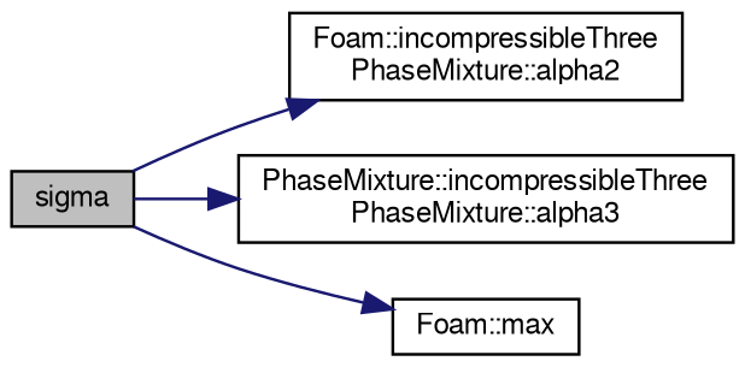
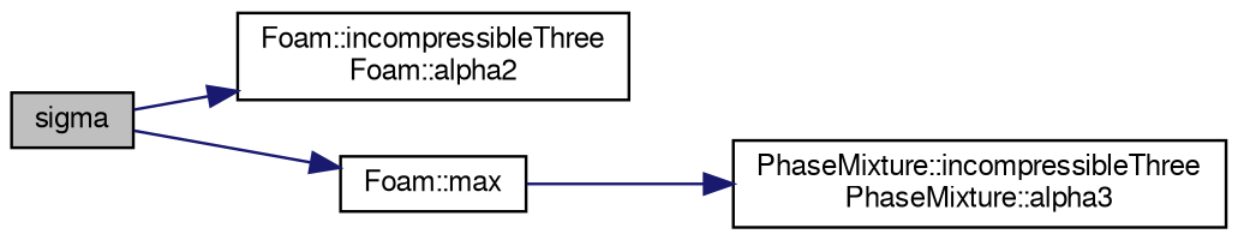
  digraph {
    rankdir=LR
    node [color=black fontname=FreeSans fontsize=10 shape=record]
    edge [color=midnightblue fontname=FreeSans fontsize=10 labelfontname=FreeSans labelfontsize=10 style=solid]
    n1 [fillcolor=grey75 fontcolor=black height=0.2 label=sigma style=filled width=0.4]
-   n2 [height=0.2 label="Foam::incompressibleThree\lPhaseMixture::alpha2" width=0.4]
+   n2 [height=0.2 label="Foam::incompressibleThree\lFoam::alpha2" width=0.4]
    n3 [height=0.2 label="PhaseMixture::incompressibleThree\lPhaseMixture::alpha3" width=0.4]
    n4 [height=0.2 label="Foam::max" width=0.4]
    n1 -> n2
-   n1 -> n3
+   n4 -> n3
    n1 -> n4
  }
